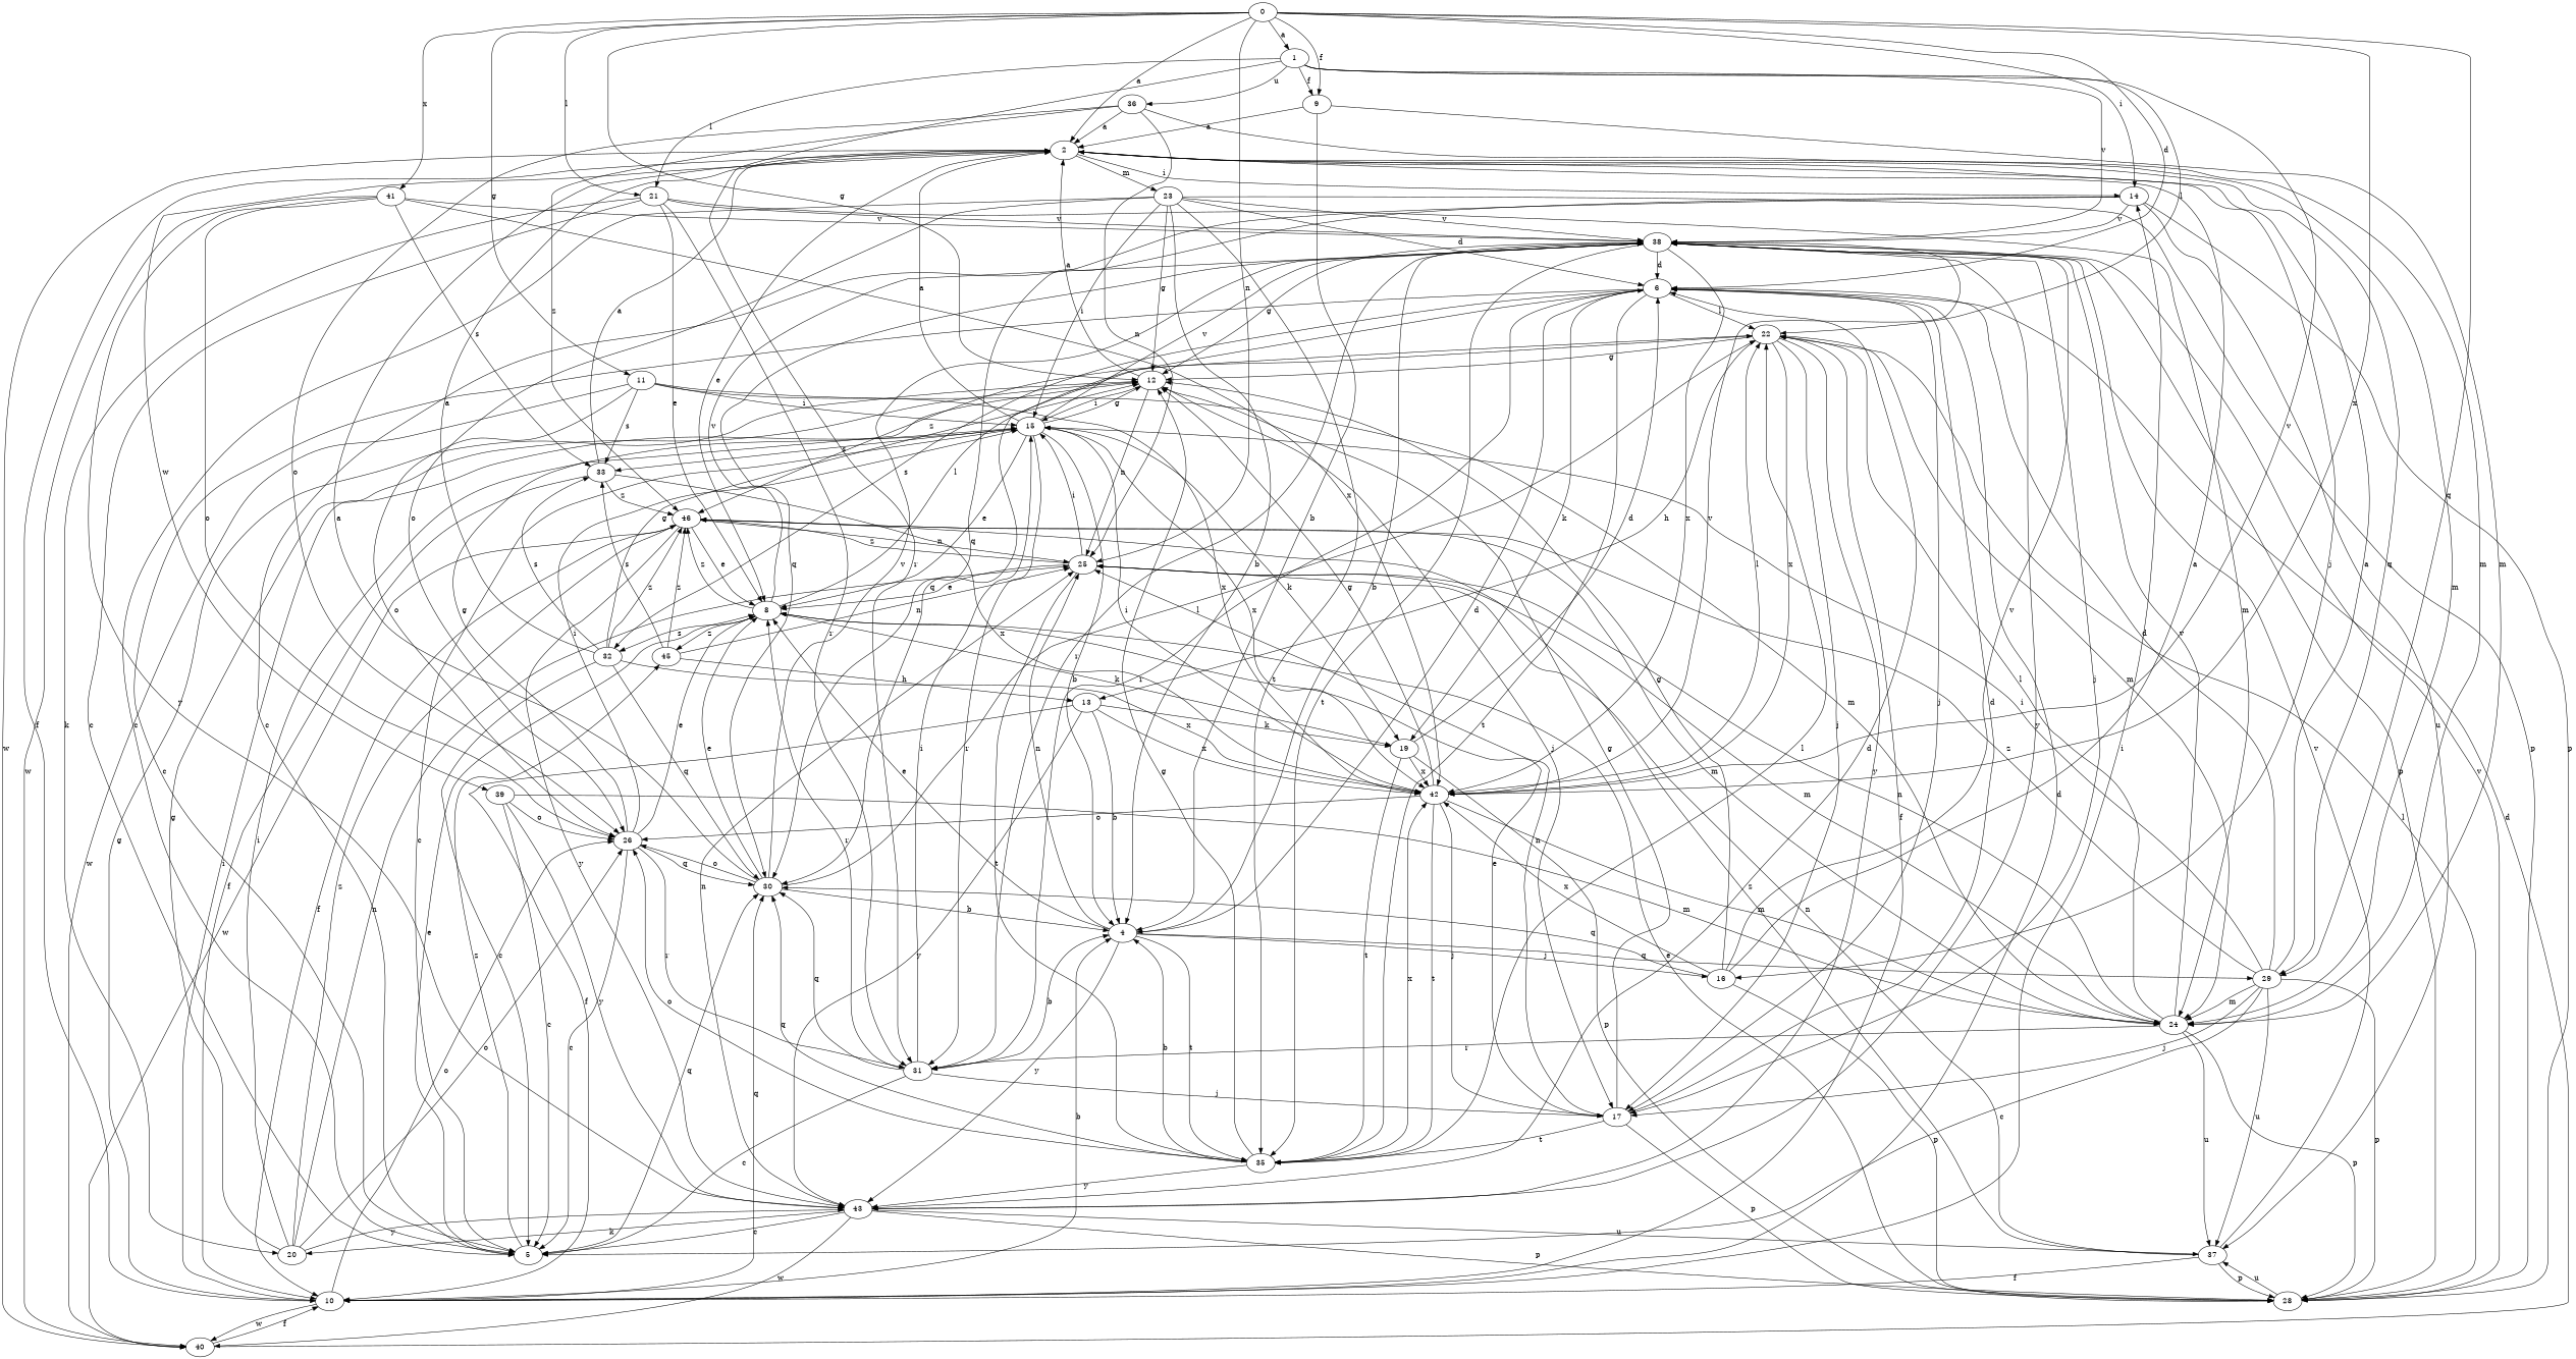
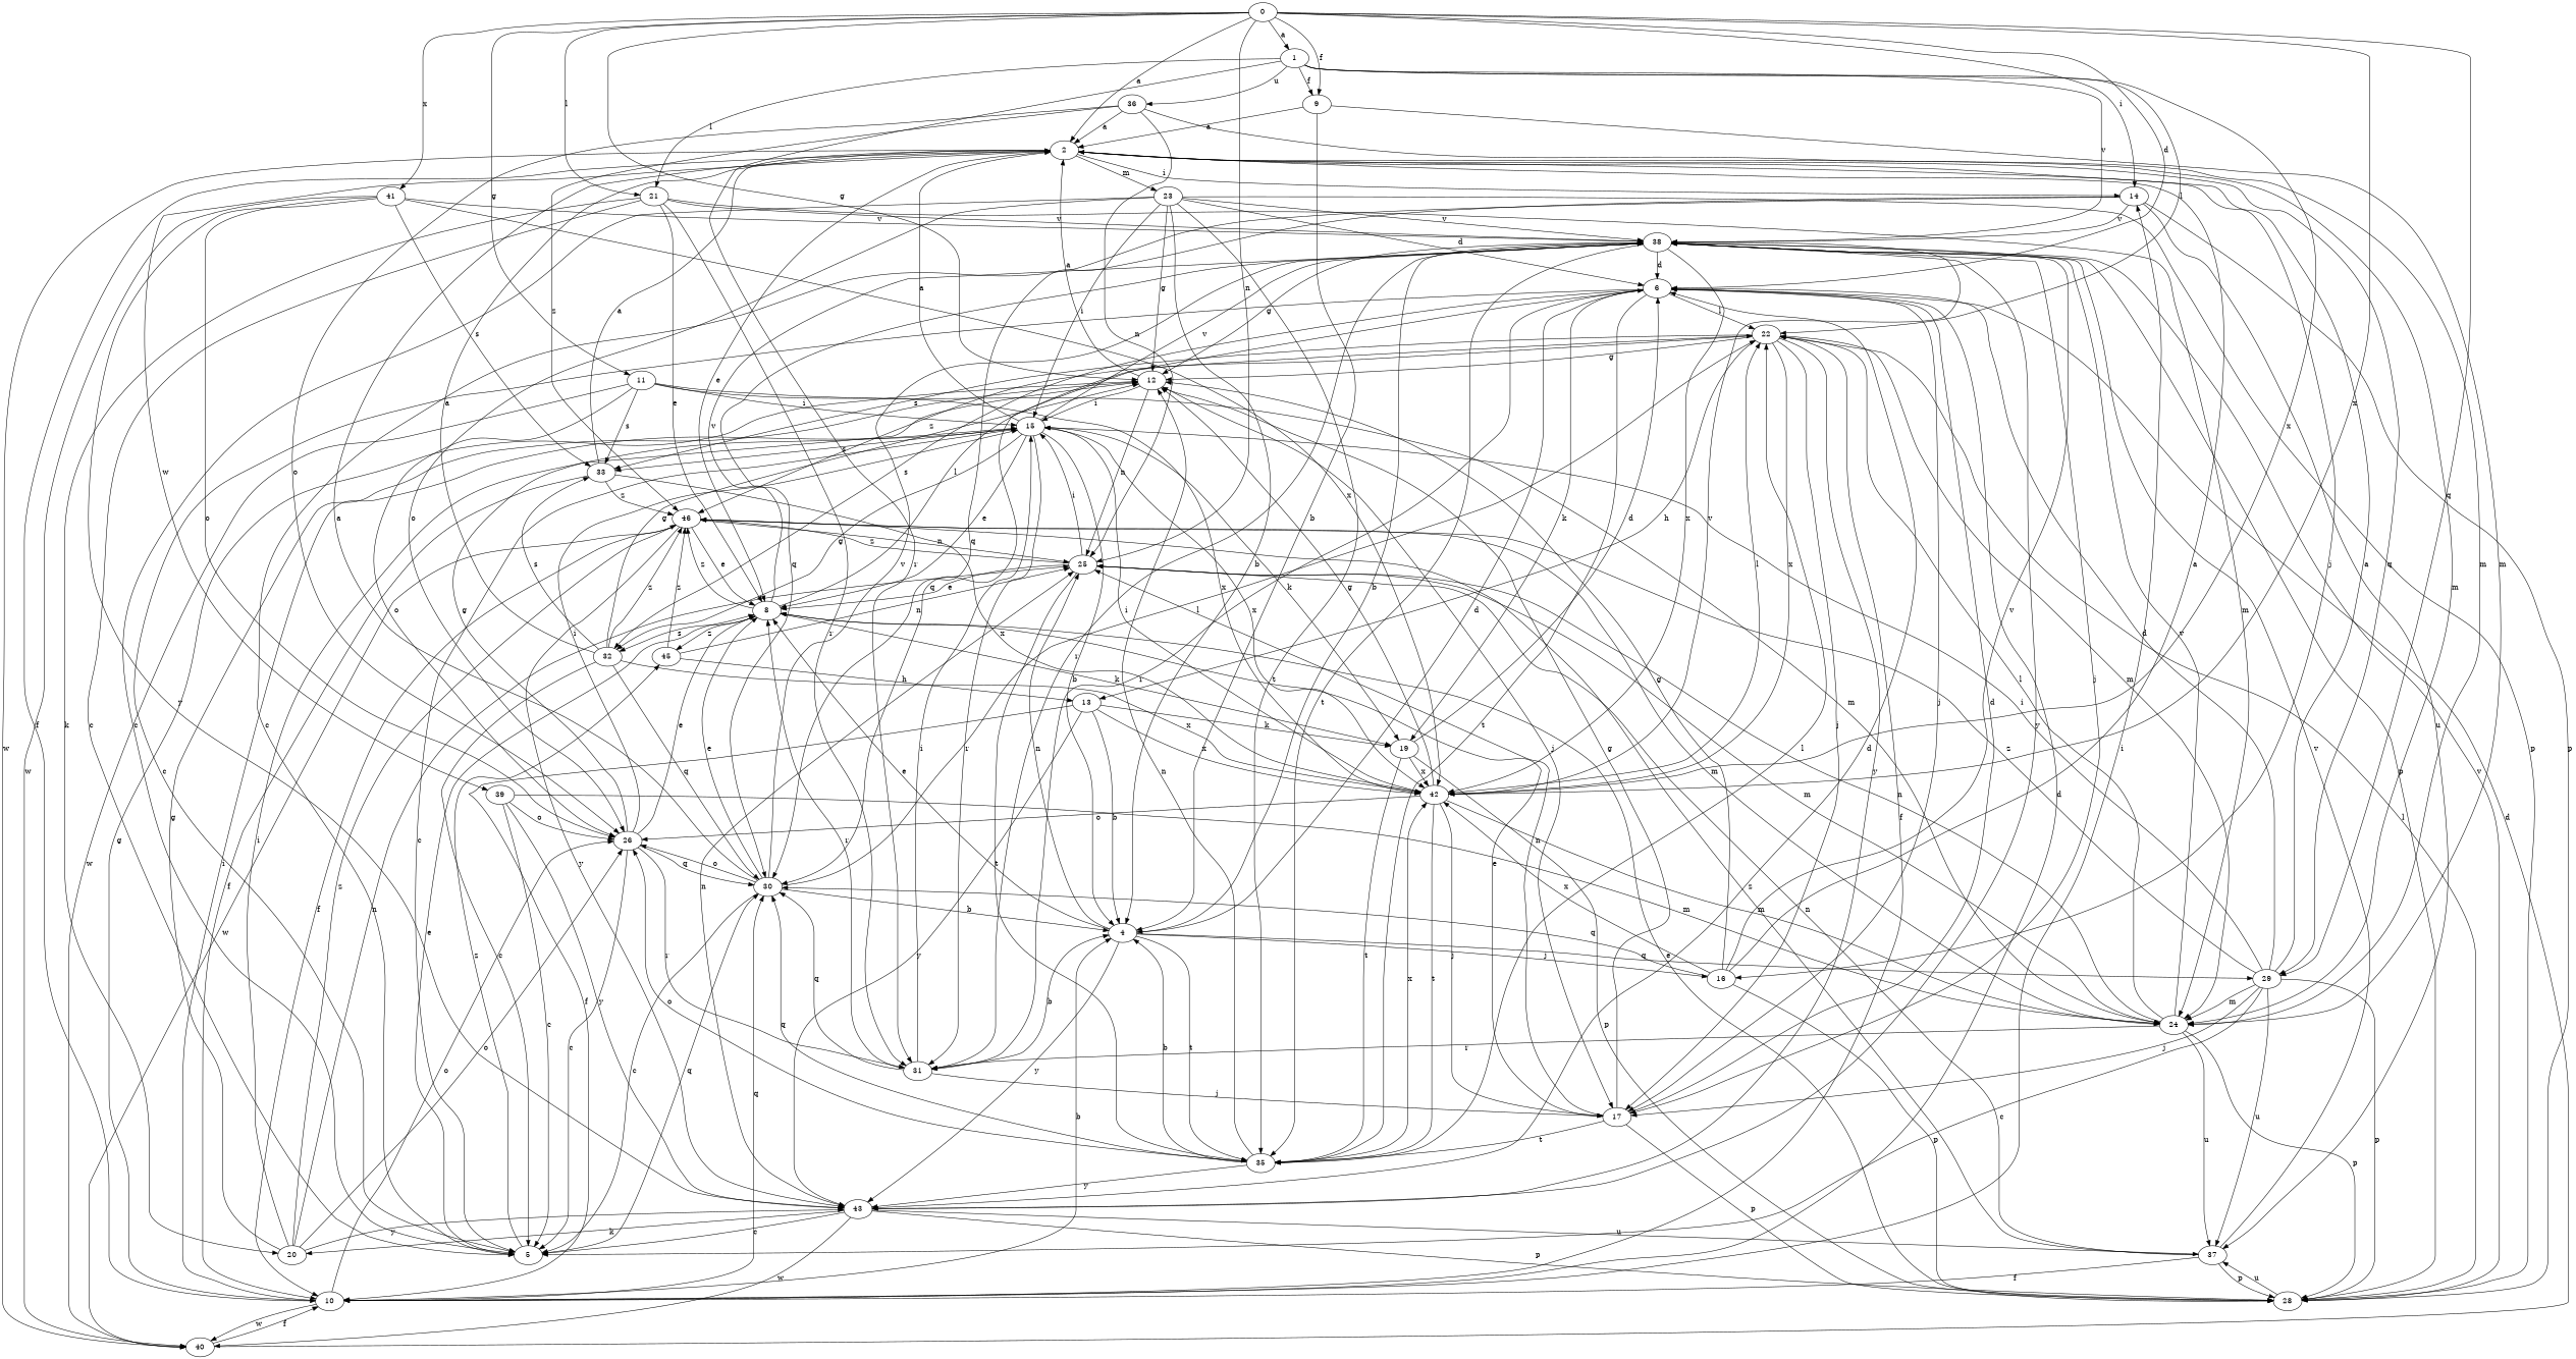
  strict digraph {
    0
    1
    2
    6
    9
    11
    12
    14
    21
    25
    29
    41
    42
    22
    31
    36
    38
    8
    10
    16
    23
    24
    39
    40
    35
    5
    30
    17
    19
    32
    4
    15
    26
    33
    28
    37
    20
    46
    43
    13
    45
    0 -> 1 [label=a]
    0 -> 2 [label=a]
    0 -> 6 [label=d]
    0 -> 9 [label=f]
    0 -> 11 [label=g]
    0 -> 12 [label=g]
    0 -> 14 [label=i]
    0 -> 21 [label=l]
    0 -> 25 [label=n]
    0 -> 29 [label=q]
    0 -> 41 [label=x]
    0 -> 42 [label=x]
    1 -> 9 [label=f]
    1 -> 21 [label=l]
-   1 -> 42 [label=v]
+   1 -> 42 [label=x]
    1 -> 22 [label=l]
    1 -> 31 [label=r]
    1 -> 36 [label=u]
    1 -> 38 [label=v]
    2 -> 14 [label=i]
    2 -> 29 [label=q]
    2 -> 8 [label=e]
    2 -> 10 [label=f]
    2 -> 16 [label=j]
    2 -> 23 [label=m]
    2 -> 24 [label=m]
    2 -> 39 [label=w]
    2 -> 40 [label=w]
    6 -> 22 [label=l]
    6 -> 31 [label=r]
    6 -> 35 [label=t]
    6 -> 5 [label=c]
    6 -> 30 [label=q]
    6 -> 17 [label=j]
    6 -> 19 [label=k]
    6 -> 32 [label=s]
    9 -> 2 [label=a]
    9 -> 24 [label=m]
    9 -> 4 [label=b]
    11 -> 42 [label=x]
    11 -> 24 [label=m]
    11 -> 40 [label=w]
    11 -> 15 [label=i]
    11 -> 26 [label=o]
    11 -> 33 [label=s]
    12 -> 2 [label=a]
    12 -> 25 [label=n]
    12 -> 17 [label=j]
    12 -> 15 [label=i]
    14 -> 38 [label=v]
    14 -> 5 [label=c]
    14 -> 30 [label=q]
    14 -> 28 [label=p]
    14 -> 37 [label=u]
    21 -> 31 [label=r]
    21 -> 38 [label=v]
    21 -> 8 [label=e]
    21 -> 24 [label=m]
    21 -> 5 [label=c]
    21 -> 20 [label=k]
    25 -> 8 [label=e]
    25 -> 24 [label=m]
    25 -> 35 [label=t]
    25 -> 15 [label=i]
    25 -> 46 [label=z]
    29 -> 2 [label=a]
    29 -> 6 [label=d]
    29 -> 24 [label=m]
    29 -> 5 [label=c]
    29 -> 17 [label=j]
    29 -> 15 [label=i]
    29 -> 28 [label=p]
    29 -> 37 [label=u]
    29 -> 46 [label=z]
    41 -> 42 [label=x]
    41 -> 38 [label=v]
    41 -> 40 [label=w]
    41 -> 26 [label=o]
    41 -> 33 [label=s]
    41 -> 43 [label=y]
    42 -> 12 [label=g]
    42 -> 22 [label=l]
    42 -> 38 [label=v]
    42 -> 24 [label=m]
    42 -> 35 [label=t]
    42 -> 17 [label=j]
    42 -> 15 [label=i]
    42 -> 26 [label=o]
    22 -> 12 [label=g]
    22 -> 42 [label=x]
    22 -> 10 [label=f]
    22 -> 24 [label=m]
    22 -> 17 [label=j]
    22 -> 46 [label=z]
    22 -> 43 [label=y]
    22 -> 13 [label=h]
    31 -> 8 [label=r]
    31 -> 30 [label=q]
    31 -> 17 [label=j]
    31 -> 4 [label=b]
    31 -> 15 [label=i]
    36 -> 2 [label=a]
    36 -> 25 [label=n]
    36 -> 24 [label=m]
    36 -> 26 [label=o]
    36 -> 46 [label=z]
    38 -> 6 [label=d]
    38 -> 12 [label=g]
    38 -> 42 [label=x]
    38 -> 31 [label=r]
    38 -> 35 [label=t]
    38 -> 30 [label=q]
    38 -> 17 [label=j]
    38 -> 4 [label=b]
    38 -> 28 [label=p]
    38 -> 43 [label=y]
    8 -> 22 [label=l]
    8 -> 38 [label=v]
    8 -> 19 [label=k]
    8 -> 32 [label=s]
    8 -> 46 [label=z]
    8 -> 45 [label=z]
    10 -> 6 [label=d]
    10 -> 12 [label=g]
    10 -> 14 [label=i]
    10 -> 40 [label=w]
    10 -> 30 [label=q]
    10 -> 4 [label=b]
    10 -> 15 [label=i]
    10 -> 26 [label=o]
    16 -> 2 [label=a]
    16 -> 12 [label=g]
    16 -> 42 [label=x]
    16 -> 38 [label=v]
    16 -> 30 [label=q]
    16 -> 28 [label=p]
    23 -> 6 [label=d]
    23 -> 12 [label=g]
    23 -> 38 [label=v]
    23 -> 35 [label=t]
    23 -> 5 [label=c]
    23 -> 4 [label=b]
    23 -> 15 [label=i]
    23 -> 26 [label=o]
    23 -> 28 [label=p]
    24 -> 25 [label=n]
    24 -> 22 [label=l]
    24 -> 31 [label=r]
    24 -> 38 [label=v]
    24 -> 28 [label=p]
    24 -> 37 [label=u]
    39 -> 24 [label=m]
    39 -> 5 [label=c]
    39 -> 26 [label=o]
    39 -> 43 [label=y]
    40 -> 6 [label=d]
    40 -> 10 [label=f]
-   35 -> 12 [label=g]
+   35 -> 12 [label=n]
    35 -> 42 [label=x]
    35 -> 22 [label=l]
    35 -> 30 [label=q]
    35 -> 4 [label=b]
    35 -> 26 [label=o]
    35 -> 43 [label=y]
    5 -> 8 [label=e]
    5 -> 30 [label=q]
    5 -> 45 [label=z]
    30 -> 2 [label=a]
    30 -> 22 [label=l]
    30 -> 38 [label=v]
    30 -> 8 [label=e]
-   31 -> 5 [label=c]
+   30 -> 5 [label=c]
    30 -> 4 [label=b]
    30 -> 26 [label=o]
    17 -> 6 [label=d]
    17 -> 12 [label=g]
    17 -> 25 [label=n]
    17 -> 8 [label=e]
    17 -> 35 [label=t]
    17 -> 28 [label=p]
    19 -> 6 [label=d]
    19 -> 42 [label=x]
    19 -> 35 [label=t]
    19 -> 28 [label=p]
    32 -> 2 [label=a]
    32 -> 12 [label=g]
    32 -> 42 [label=x]
    32 -> 5 [label=c]
    32 -> 30 [label=q]
    32 -> 33 [label=s]
    32 -> 46 [label=z]
    4 -> 6 [label=d]
    4 -> 25 [label=n]
    4 -> 29 [label=q]
    4 -> 8 [label=e]
    4 -> 16 [label=j]
    4 -> 35 [label=t]
    4 -> 43 [label=y]
    15 -> 2 [label=a]
-   15 -> 12 [label=g]
+   15 -> 32 [label=g]
    15 -> 42 [label=x]
    15 -> 31 [label=r]
    15 -> 38 [label=v]
    15 -> 8 [label=e]
    15 -> 5 [label=c]
    15 -> 19 [label=k]
    15 -> 4 [label=b]
    15 -> 33 [label=s]
    26 -> 12 [label=g]
    26 -> 31 [label=r]
    26 -> 8 [label=e]
    26 -> 5 [label=c]
    26 -> 30 [label=q]
    26 -> 15 [label=i]
    33 -> 2 [label=a]
    33 -> 42 [label=x]
    33 -> 10 [label=f]
    33 -> 46 [label=z]
    28 -> 22 [label=l]
    28 -> 38 [label=v]
    28 -> 8 [label=e]
    28 -> 37 [label=u]
    37 -> 25 [label=n]
    37 -> 38 [label=v]
    37 -> 10 [label=f]
    37 -> 28 [label=p]
    37 -> 46 [label=z]
    20 -> 12 [label=g]
    20 -> 25 [label=n]
    20 -> 15 [label=i]
    20 -> 26 [label=o]
    20 -> 46 [label=z]
    20 -> 43 [label=y]
    46 -> 25 [label=n]
    46 -> 8 [label=e]
    46 -> 10 [label=f]
    46 -> 24 [label=m]
    46 -> 40 [label=w]
    46 -> 43 [label=y]
    43 -> 6 [label=d]
    43 -> 25 [label=n]
    43 -> 40 [label=w]
    43 -> 5 [label=c]
    43 -> 28 [label=p]
    43 -> 37 [label=u]
    43 -> 20 [label=k]
    13 -> 42 [label=x]
    13 -> 10 [label=f]
    13 -> 19 [label=k]
    13 -> 4 [label=b]
    13 -> 43 [label=y]
    45 -> 25 [label=n]
-   45 -> 33 [label=s]
+   22 -> 33 [label=s]
    45 -> 46 [label=z]
    45 -> 13 [label=h]
  }
